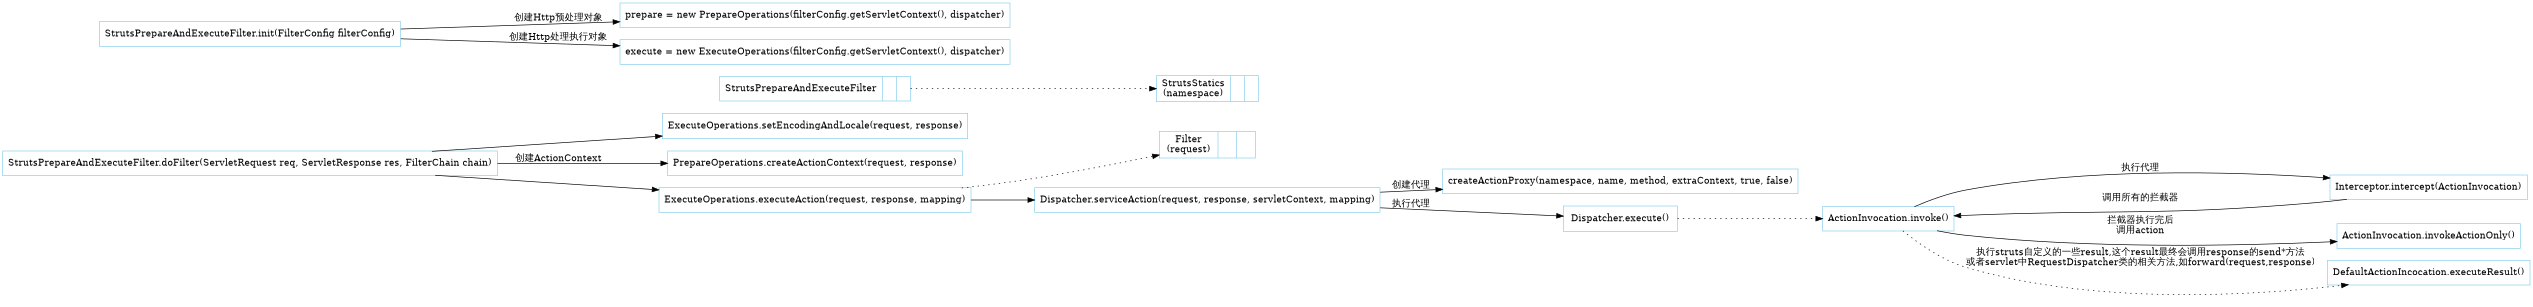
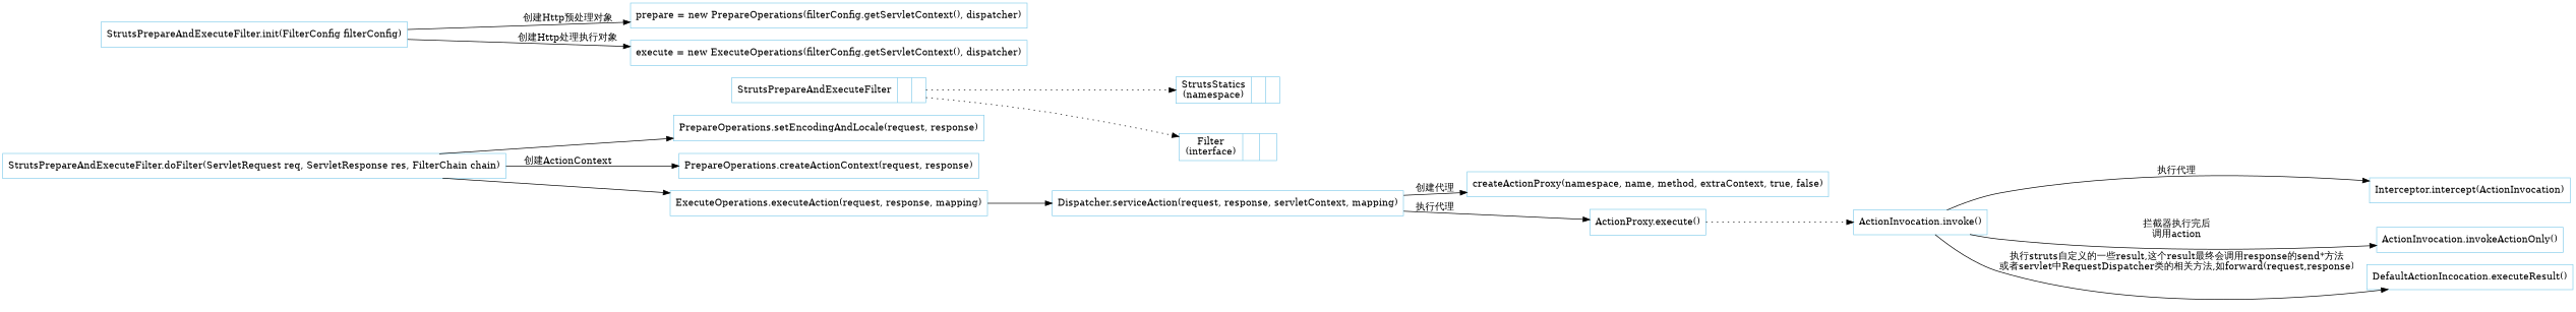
  digraph {
    rankdir=LR
    node [color=skyblue shape=record]
-   n1 [label="{Filter\n(request)||}" width=2]
+   n1 [label="{Filter\n(interface)||}" width=2]
    n2 [label="{StrutsStatics\n(namespace)||}" width=2]
    n3 [label="{StrutsPrepareAndExecuteFilter\n||}" width=2]
    n4 [label="StrutsPrepareAndExecuteFilter.init(FilterConfig filterConfig)" width=2]
    n5 [label="prepare = new PrepareOperations(filterConfig.getServletContext(), dispatcher)" width=2]
    n6 [label="execute = new ExecuteOperations(filterConfig.getServletContext(), dispatcher)" width=2]
    n7 [label="StrutsPrepareAndExecuteFilter.doFilter(ServletRequest req, ServletResponse res, FilterChain chain)" width=2]
-   n8 [label="ExecuteOperations.setEncodingAndLocale(request, response)" width=2]
+   n8 [label="PrepareOperations.setEncodingAndLocale(request, response)" width=2]
    n9 [label="PrepareOperations.createActionContext(request, response)" width=2]
    n10 [label="ExecuteOperations.executeAction(request, response, mapping)" width=2]
    n11 [label="Dispatcher.serviceAction(request, response, servletContext, mapping)" width=2]
    n12 [label="createActionProxy(namespace, name, method, extraContext, true, false)" width=2]
-   n13 [label="Dispatcher.execute()" width=2]
+   n13 [label="ActionProxy.execute()" width=2]
    n14 [label="ActionInvocation.invoke()" width=2]
    n15 [label="Interceptor.intercept(ActionInvocation)" width=2]
    n16 [label="ActionInvocation.invokeActionOnly()" width=2]
    n17 [label="DefaultActionIncocation.executeResult()" width=2]
-   n10 -> n1 [style=dotted]
+   n3 -> n1 [style=dotted]
    n3 -> n2 [style=dotted]
    n4 -> n5 [label="创建Http预处理对象"]
    n4 -> n6 [label="创建Http处理执行对象"]
    n7 -> n8
    n7 -> n9 [label="创建ActionContext"]
    n7 -> n10
    n10 -> n11
    n11 -> n12 [label="创建代理"]
    n11 -> n13 [label="执行代理"]
    n13 -> n14 [style=dotted]
    n14 -> n15 [label="执行代理"]
    n14 -> n16 [label="拦截器执行完后\n调用action"]
-   n14 -> n17 [label="执行struts自定义的一些result,这个result最终会调用response的send*方法\n或者servlet中RequestDispatcher类的相关方法,如forward(request,response)" style=dotted]
-   n15 -> n14 [label="调用所有的拦截器"]
+   n14 -> n17 [label="执行struts自定义的一些result,这个result最终会调用response的send*方法\n或者servlet中RequestDispatcher类的相关方法,如forward(request,response)"]
  }
